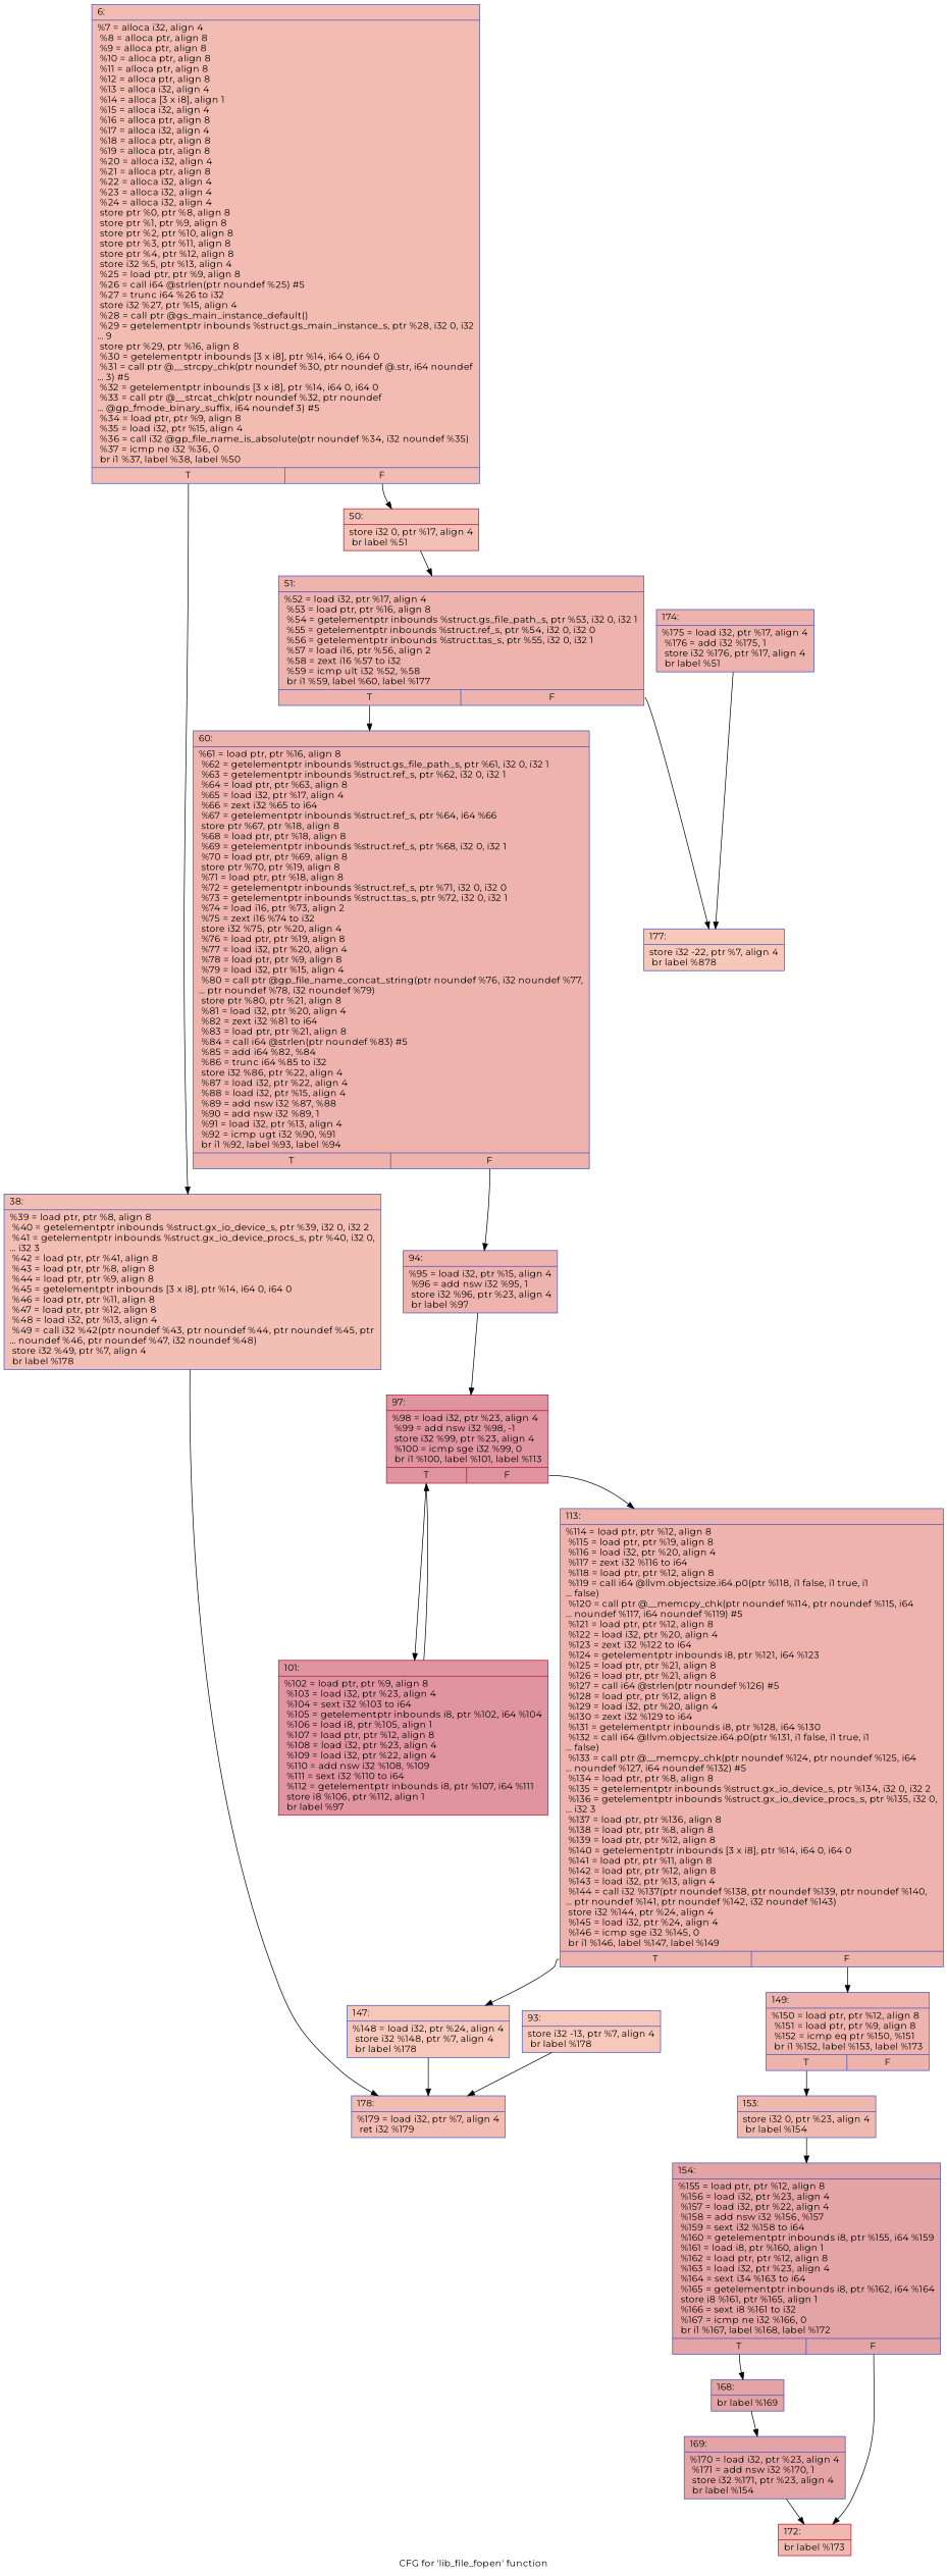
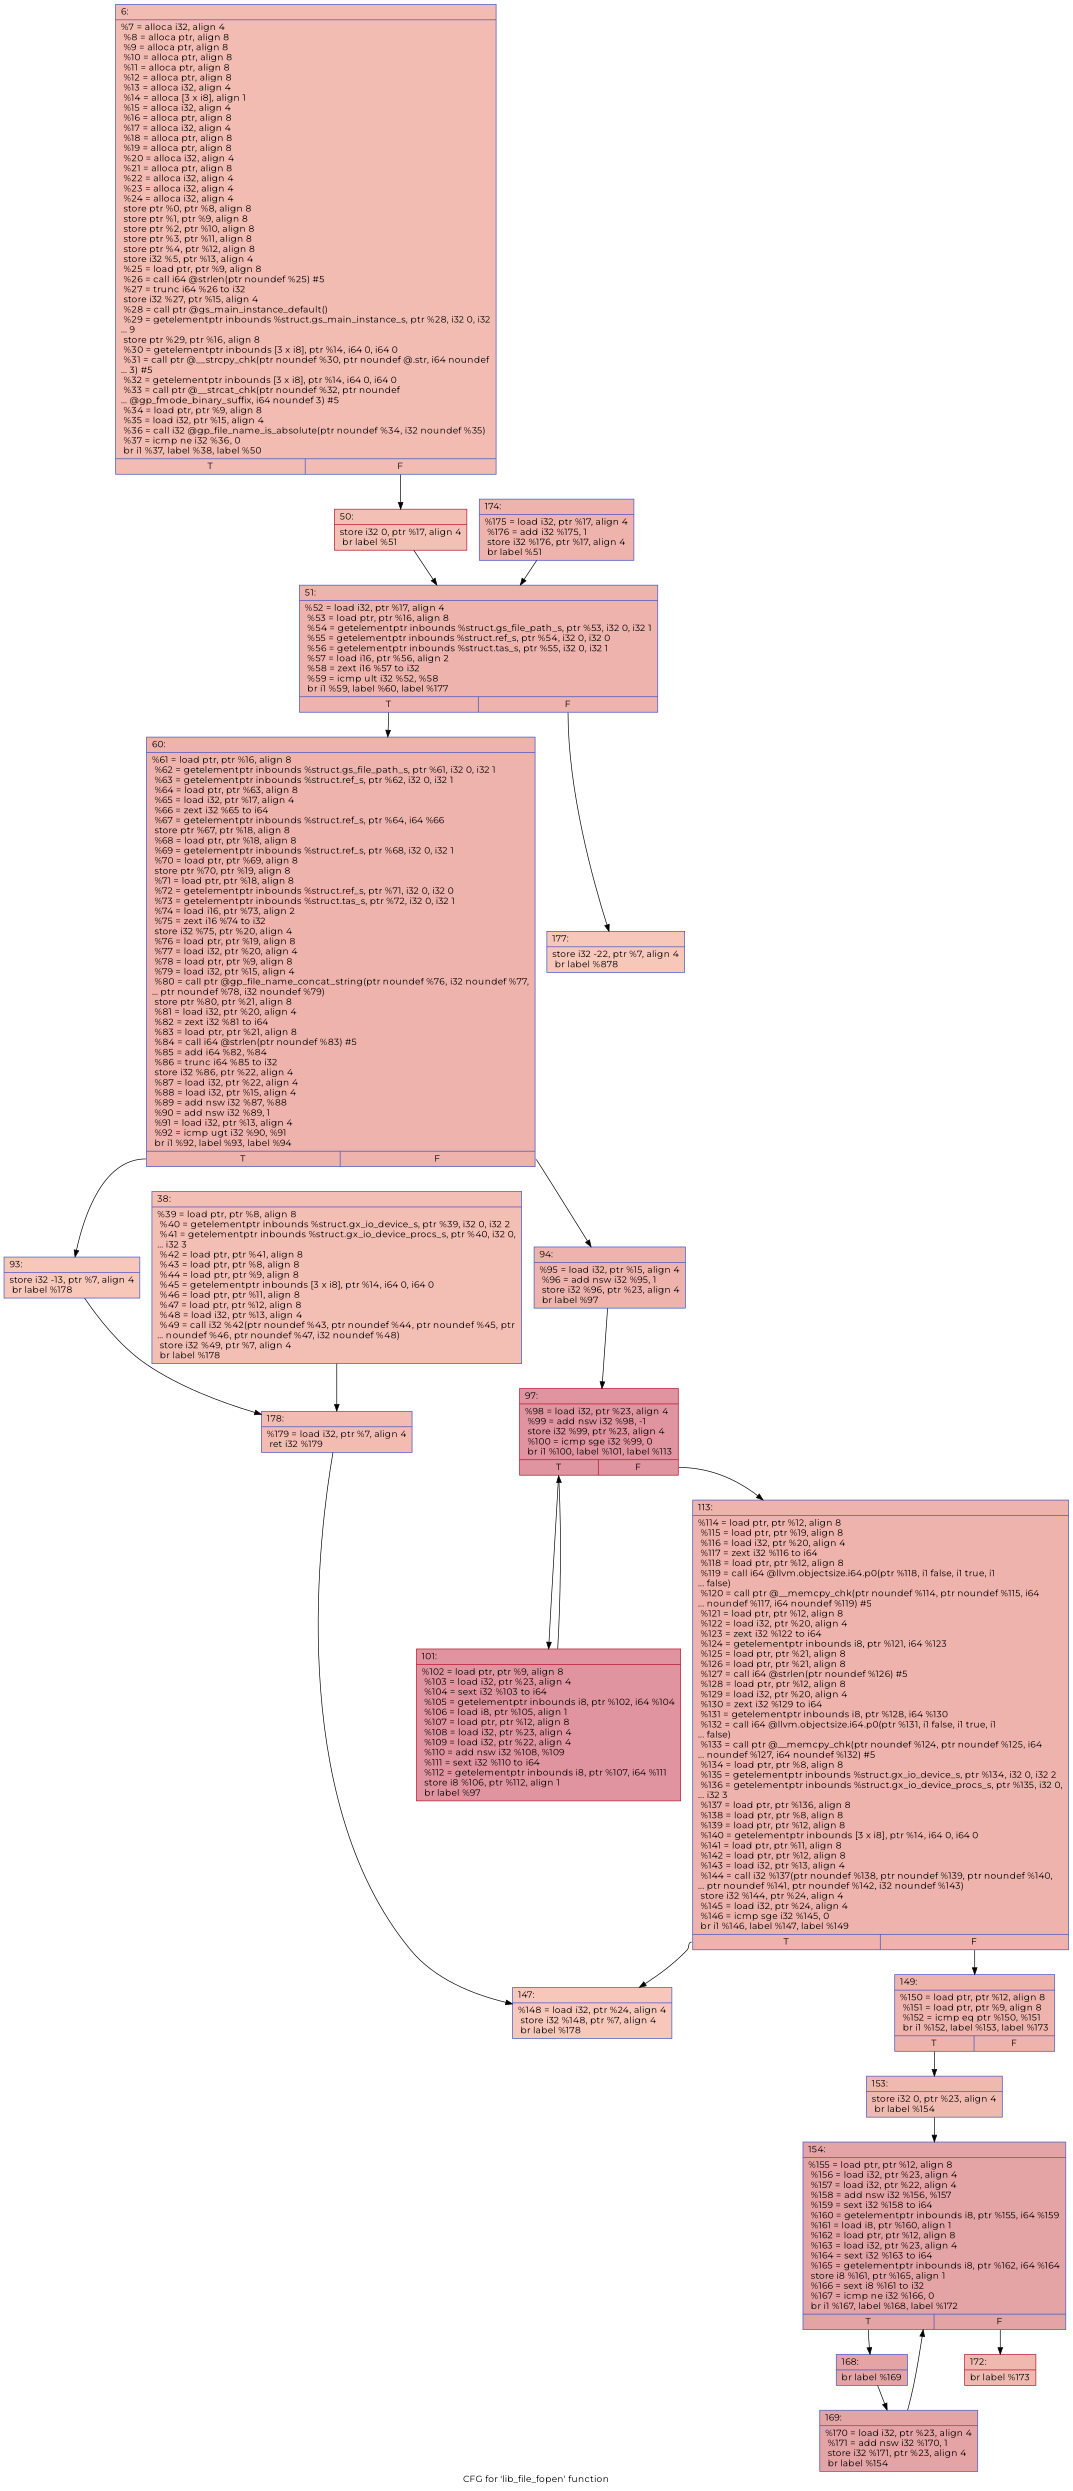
  digraph {
    fontname=Montserrat
    label="CFG for 'lib_file_fopen' function"
    node [color="#3d50c3ff" fillcolor="#d6524470" fontname=Montserrat shape=record style=filled]
    edge [fontname=Montserrat]
    n1 [fillcolor="#e1675170" label="{6:\l|  %7 = alloca i32, align 4\l  %8 = alloca ptr, align 8\l  %9 = alloca ptr, align 8\l  %10 = alloca ptr, align 8\l  %11 = alloca ptr, align 8\l  %12 = alloca ptr, align 8\l  %13 = alloca i32, align 4\l  %14 = alloca [3 x i8], align 1\l  %15 = alloca i32, align 4\l  %16 = alloca ptr, align 8\l  %17 = alloca i32, align 4\l  %18 = alloca ptr, align 8\l  %19 = alloca ptr, align 8\l  %20 = alloca i32, align 4\l  %21 = alloca ptr, align 8\l  %22 = alloca i32, align 4\l  %23 = alloca i32, align 4\l  %24 = alloca i32, align 4\l  store ptr %0, ptr %8, align 8\l  store ptr %1, ptr %9, align 8\l  store ptr %2, ptr %10, align 8\l  store ptr %3, ptr %11, align 8\l  store ptr %4, ptr %12, align 8\l  store i32 %5, ptr %13, align 4\l  %25 = load ptr, ptr %9, align 8\l  %26 = call i64 @strlen(ptr noundef %25) #5\l  %27 = trunc i64 %26 to i32\l  store i32 %27, ptr %15, align 4\l  %28 = call ptr @gs_main_instance_default()\l  %29 = getelementptr inbounds %struct.gs_main_instance_s, ptr %28, i32 0, i32\l... 9\l  store ptr %29, ptr %16, align 8\l  %30 = getelementptr inbounds [3 x i8], ptr %14, i64 0, i64 0\l  %31 = call ptr @__strcpy_chk(ptr noundef %30, ptr noundef @.str, i64 noundef\l... 3) #5\l  %32 = getelementptr inbounds [3 x i8], ptr %14, i64 0, i64 0\l  %33 = call ptr @__strcat_chk(ptr noundef %32, ptr noundef\l... @gp_fmode_binary_suffix, i64 noundef 3) #5\l  %34 = load ptr, ptr %9, align 8\l  %35 = load i32, ptr %15, align 4\l  %36 = call i32 @gp_file_name_is_absolute(ptr noundef %34, i32 noundef %35)\l  %37 = icmp ne i32 %36, 0\l  br i1 %37, label %38, label %50\l|{<s0>T|<s1>F}}"]
    n2 [fillcolor="#e36c5570" label="{38:\l|  %39 = load ptr, ptr %8, align 8\l  %40 = getelementptr inbounds %struct.gx_io_device_s, ptr %39, i32 0, i32 2\l  %41 = getelementptr inbounds %struct.gx_io_device_procs_s, ptr %40, i32 0,\l... i32 3\l  %42 = load ptr, ptr %41, align 8\l  %43 = load ptr, ptr %8, align 8\l  %44 = load ptr, ptr %9, align 8\l  %45 = getelementptr inbounds [3 x i8], ptr %14, i64 0, i64 0\l  %46 = load ptr, ptr %11, align 8\l  %47 = load ptr, ptr %12, align 8\l  %48 = load i32, ptr %13, align 4\l  %49 = call i32 %42(ptr noundef %43, ptr noundef %44, ptr noundef %45, ptr\l... noundef %46, ptr noundef %47, i32 noundef %48)\l  store i32 %49, ptr %7, align 4\l  br label %178\l}"]
    n3 [color="#b70d28ff" fillcolor="#e5705870" label="{50:\l|  store i32 0, ptr %17, align 4\l  br label %51\l}"]
    n4 [fillcolor="#e1675170" label="{178:\l|  %179 = load i32, ptr %7, align 4\l  ret i32 %179\l}"]
    n5 [label="{51:\l|  %52 = load i32, ptr %17, align 4\l  %53 = load ptr, ptr %16, align 8\l  %54 = getelementptr inbounds %struct.gs_file_path_s, ptr %53, i32 0, i32 1\l  %55 = getelementptr inbounds %struct.ref_s, ptr %54, i32 0, i32 0\l  %56 = getelementptr inbounds %struct.tas_s, ptr %55, i32 0, i32 1\l  %57 = load i16, ptr %56, align 2\l  %58 = zext i16 %57 to i32\l  %59 = icmp ult i32 %52, %58\l  br i1 %59, label %60, label %177\l|{<s0>T|<s1>F}}"]
    n6 [label="{60:\l|  %61 = load ptr, ptr %16, align 8\l  %62 = getelementptr inbounds %struct.gs_file_path_s, ptr %61, i32 0, i32 1\l  %63 = getelementptr inbounds %struct.ref_s, ptr %62, i32 0, i32 1\l  %64 = load ptr, ptr %63, align 8\l  %65 = load i32, ptr %17, align 4\l  %66 = zext i32 %65 to i64\l  %67 = getelementptr inbounds %struct.ref_s, ptr %64, i64 %66\l  store ptr %67, ptr %18, align 8\l  %68 = load ptr, ptr %18, align 8\l  %69 = getelementptr inbounds %struct.ref_s, ptr %68, i32 0, i32 1\l  %70 = load ptr, ptr %69, align 8\l  store ptr %70, ptr %19, align 8\l  %71 = load ptr, ptr %18, align 8\l  %72 = getelementptr inbounds %struct.ref_s, ptr %71, i32 0, i32 0\l  %73 = getelementptr inbounds %struct.tas_s, ptr %72, i32 0, i32 1\l  %74 = load i16, ptr %73, align 2\l  %75 = zext i16 %74 to i32\l  store i32 %75, ptr %20, align 4\l  %76 = load ptr, ptr %19, align 8\l  %77 = load i32, ptr %20, align 4\l  %78 = load ptr, ptr %9, align 8\l  %79 = load i32, ptr %15, align 4\l  %80 = call ptr @gp_file_name_concat_string(ptr noundef %76, i32 noundef %77,\l... ptr noundef %78, i32 noundef %79)\l  store ptr %80, ptr %21, align 8\l  %81 = load i32, ptr %20, align 4\l  %82 = zext i32 %81 to i64\l  %83 = load ptr, ptr %21, align 8\l  %84 = call i64 @strlen(ptr noundef %83) #5\l  %85 = add i64 %82, %84\l  %86 = trunc i64 %85 to i32\l  store i32 %86, ptr %22, align 4\l  %87 = load i32, ptr %22, align 4\l  %88 = load i32, ptr %15, align 4\l  %89 = add nsw i32 %87, %88\l  %90 = add nsw i32 %89, 1\l  %91 = load i32, ptr %13, align 4\l  %92 = icmp ugt i32 %90, %91\l  br i1 %92, label %93, label %94\l|{<s0>T|<s1>F}}"]
    n7 [fillcolor="#ec7f6370" label="{177:\l|  store i32 -22, ptr %7, align 4\l  br label %878\l}"]
    n8 [fillcolor="#ec7f6370" label="{93:\l|  store i32 -13, ptr %7, align 4\l  br label %178\l}"]
    n9 [label="{94:\l|  %95 = load i32, ptr %15, align 4\l  %96 = add nsw i32 %95, 1\l  store i32 %96, ptr %23, align 4\l  br label %97\l}"]
    n10 [color="#b70d28ff" fillcolor="#b70d2870" label="{97:\l|  %98 = load i32, ptr %23, align 4\l  %99 = add nsw i32 %98, -1\l  store i32 %99, ptr %23, align 4\l  %100 = icmp sge i32 %99, 0\l  br i1 %100, label %101, label %113\l|{<s0>T|<s1>F}}"]
    n11 [color="#b70d28ff" fillcolor="#b70d2870" label="{101:\l|  %102 = load ptr, ptr %9, align 8\l  %103 = load i32, ptr %23, align 4\l  %104 = sext i32 %103 to i64\l  %105 = getelementptr inbounds i8, ptr %102, i64 %104\l  %106 = load i8, ptr %105, align 1\l  %107 = load ptr, ptr %12, align 8\l  %108 = load i32, ptr %23, align 4\l  %109 = load i32, ptr %22, align 4\l  %110 = add nsw i32 %108, %109\l  %111 = sext i32 %110 to i64\l  %112 = getelementptr inbounds i8, ptr %107, i64 %111\l  store i8 %106, ptr %112, align 1\l  br label %97\l}"]
    n12 [label="{113:\l|  %114 = load ptr, ptr %12, align 8\l  %115 = load ptr, ptr %19, align 8\l  %116 = load i32, ptr %20, align 4\l  %117 = zext i32 %116 to i64\l  %118 = load ptr, ptr %12, align 8\l  %119 = call i64 @llvm.objectsize.i64.p0(ptr %118, i1 false, i1 true, i1\l... false)\l  %120 = call ptr @__memcpy_chk(ptr noundef %114, ptr noundef %115, i64\l... noundef %117, i64 noundef %119) #5\l  %121 = load ptr, ptr %12, align 8\l  %122 = load i32, ptr %20, align 4\l  %123 = zext i32 %122 to i64\l  %124 = getelementptr inbounds i8, ptr %121, i64 %123\l  %125 = load ptr, ptr %21, align 8\l  %126 = load ptr, ptr %21, align 8\l  %127 = call i64 @strlen(ptr noundef %126) #5\l  %128 = load ptr, ptr %12, align 8\l  %129 = load i32, ptr %20, align 4\l  %130 = zext i32 %129 to i64\l  %131 = getelementptr inbounds i8, ptr %128, i64 %130\l  %132 = call i64 @llvm.objectsize.i64.p0(ptr %131, i1 false, i1 true, i1\l... false)\l  %133 = call ptr @__memcpy_chk(ptr noundef %124, ptr noundef %125, i64\l... noundef %127, i64 noundef %132) #5\l  %134 = load ptr, ptr %8, align 8\l  %135 = getelementptr inbounds %struct.gx_io_device_s, ptr %134, i32 0, i32 2\l  %136 = getelementptr inbounds %struct.gx_io_device_procs_s, ptr %135, i32 0,\l... i32 3\l  %137 = load ptr, ptr %136, align 8\l  %138 = load ptr, ptr %8, align 8\l  %139 = load ptr, ptr %12, align 8\l  %140 = getelementptr inbounds [3 x i8], ptr %14, i64 0, i64 0\l  %141 = load ptr, ptr %11, align 8\l  %142 = load ptr, ptr %12, align 8\l  %143 = load i32, ptr %13, align 4\l  %144 = call i32 %137(ptr noundef %138, ptr noundef %139, ptr noundef %140,\l... ptr noundef %141, ptr noundef %142, i32 noundef %143)\l  store i32 %144, ptr %24, align 4\l  %145 = load i32, ptr %24, align 4\l  %146 = icmp sge i32 %145, 0\l  br i1 %146, label %147, label %149\l|{<s0>T|<s1>F}}"]
    n13 [fillcolor="#ec7f6370" label="{147:\l|  %148 = load i32, ptr %24, align 4\l  store i32 %148, ptr %7, align 4\l  br label %178\l}"]
    n14 [label="{149:\l|  %150 = load ptr, ptr %12, align 8\l  %151 = load ptr, ptr %9, align 8\l  %152 = icmp eq ptr %150, %151\l  br i1 %152, label %153, label %173\l|{<s0>T|<s1>F}}"]
    n15 [fillcolor="#de614d70" label="{153:\l|  store i32 0, ptr %23, align 4\l  br label %154\l}"]
-   n16 [fillcolor="#c32e3170" label="{154:\l|  %155 = load ptr, ptr %12, align 8\l  %156 = load i32, ptr %23, align 4\l  %157 = load i32, ptr %22, align 4\l  %158 = add nsw i32 %156, %157\l  %159 = sext i32 %158 to i64\l  %160 = getelementptr inbounds i8, ptr %155, i64 %159\l  %161 = load i8, ptr %160, align 1\l  %162 = load ptr, ptr %12, align 8\l  %163 = load i32, ptr %23, align 4\l  %164 = sext i34 %163 to i64\l  %165 = getelementptr inbounds i8, ptr %162, i64 %164\l  store i8 %161, ptr %165, align 1\l  %166 = sext i8 %161 to i32\l  %167 = icmp ne i32 %166, 0\l  br i1 %167, label %168, label %172\l|{<s0>T|<s1>F}}"]
+   n16 [fillcolor="#c32e3170" label="{154:\l|  %155 = load ptr, ptr %12, align 8\l  %156 = load i32, ptr %23, align 4\l  %157 = load i32, ptr %22, align 4\l  %158 = add nsw i32 %156, %157\l  %159 = sext i32 %158 to i64\l  %160 = getelementptr inbounds i8, ptr %155, i64 %159\l  %161 = load i8, ptr %160, align 1\l  %162 = load ptr, ptr %12, align 8\l  %163 = load i32, ptr %23, align 4\l  %164 = sext i32 %163 to i64\l  %165 = getelementptr inbounds i8, ptr %162, i64 %164\l  store i8 %161, ptr %165, align 1\l  %166 = sext i8 %161 to i32\l  %167 = icmp ne i32 %166, 0\l  br i1 %167, label %168, label %172\l|{<s0>T|<s1>F}}"]
    n17 [fillcolor="#c32e3170" label="{168:\l|  br label %169\l}"]
    n18 [color="#b70d28ff" fillcolor="#de614d70" label="{172:\l|  br label %173\l}"]
    n19 [label="{174:\l|  %175 = load i32, ptr %17, align 4\l  %176 = add i32 %175, 1\l  store i32 %176, ptr %17, align 4\l  br label %51\l}"]
    n20 [fillcolor="#c32e3170" label="{169:\l|  %170 = load i32, ptr %23, align 4\l  %171 = add nsw i32 %170, 1\l  store i32 %171, ptr %23, align 4\l  br label %154\l}"]
-   n1 -> n2 [tailport=s0]
    n1 -> n3 [tailport=s1]
    n2 -> n4
    n3 -> n5
    n5 -> n6 [tailport=s0]
    n5 -> n7 [tailport=s1]
+   n6 -> n8 [tailport=s0]
    n6 -> n9 [tailport=s1]
    n8 -> n4
    n9 -> n10
    n10 -> n11 [tailport=s0]
    n10 -> n12 [tailport=s1]
    n11 -> n10
    n12 -> n13 [tailport=s0]
    n12 -> n14 [tailport=s1]
-   n13 -> n4
+   n4 -> n13
    n14 -> n15 [tailport=s0]
    n15 -> n16
    n16 -> n17 [tailport=s0]
    n16 -> n18 [tailport=s1]
    n17 -> n20
-   n19 -> n7
-   n20 -> n18
+   n19 -> n5
+   n20 -> n16
  }
